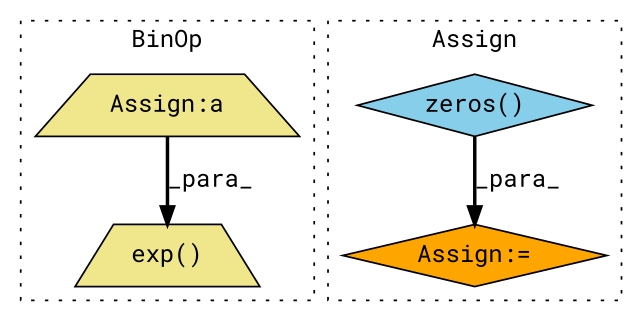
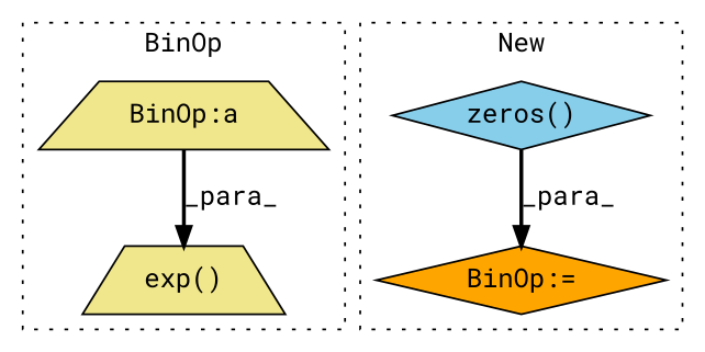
  digraph {
    fontname="Roboto Mono"
    node [a=75 fillcolor=khaki fontname="Roboto Mono" l=3 shape=trapezium style=filled]
    edge [fontname="Roboto Mono" style=bold]
    n1 [l="10,1" label="exp()" s="3257,3340"]
-   n2 [a=82 label="Assign:a" s=3272]
+   n2 [a=82 label="BinOp:a" s=3272]
    n3 [fillcolor=skyblue l="12,16" label="zeros()" s="3344,3366" shape=diamond]
-   n4 [a=68 fillcolor=orange label="Assign:=" s=3275 shape=diamond]
+   n4 [a=68 fillcolor=orange label="BinOp:=" s=3275 shape=diamond]
    subgraph cluster_1 {
      label=BinOp
      style=dotted
      n1
      n2
    }
    subgraph cluster_2 {
-     label=Assign
+     label=New
      style=dotted
      n3
      n4
    }
    n2 -> n1 [label=_para_]
    n3 -> n4 [label=_para_]
  }
